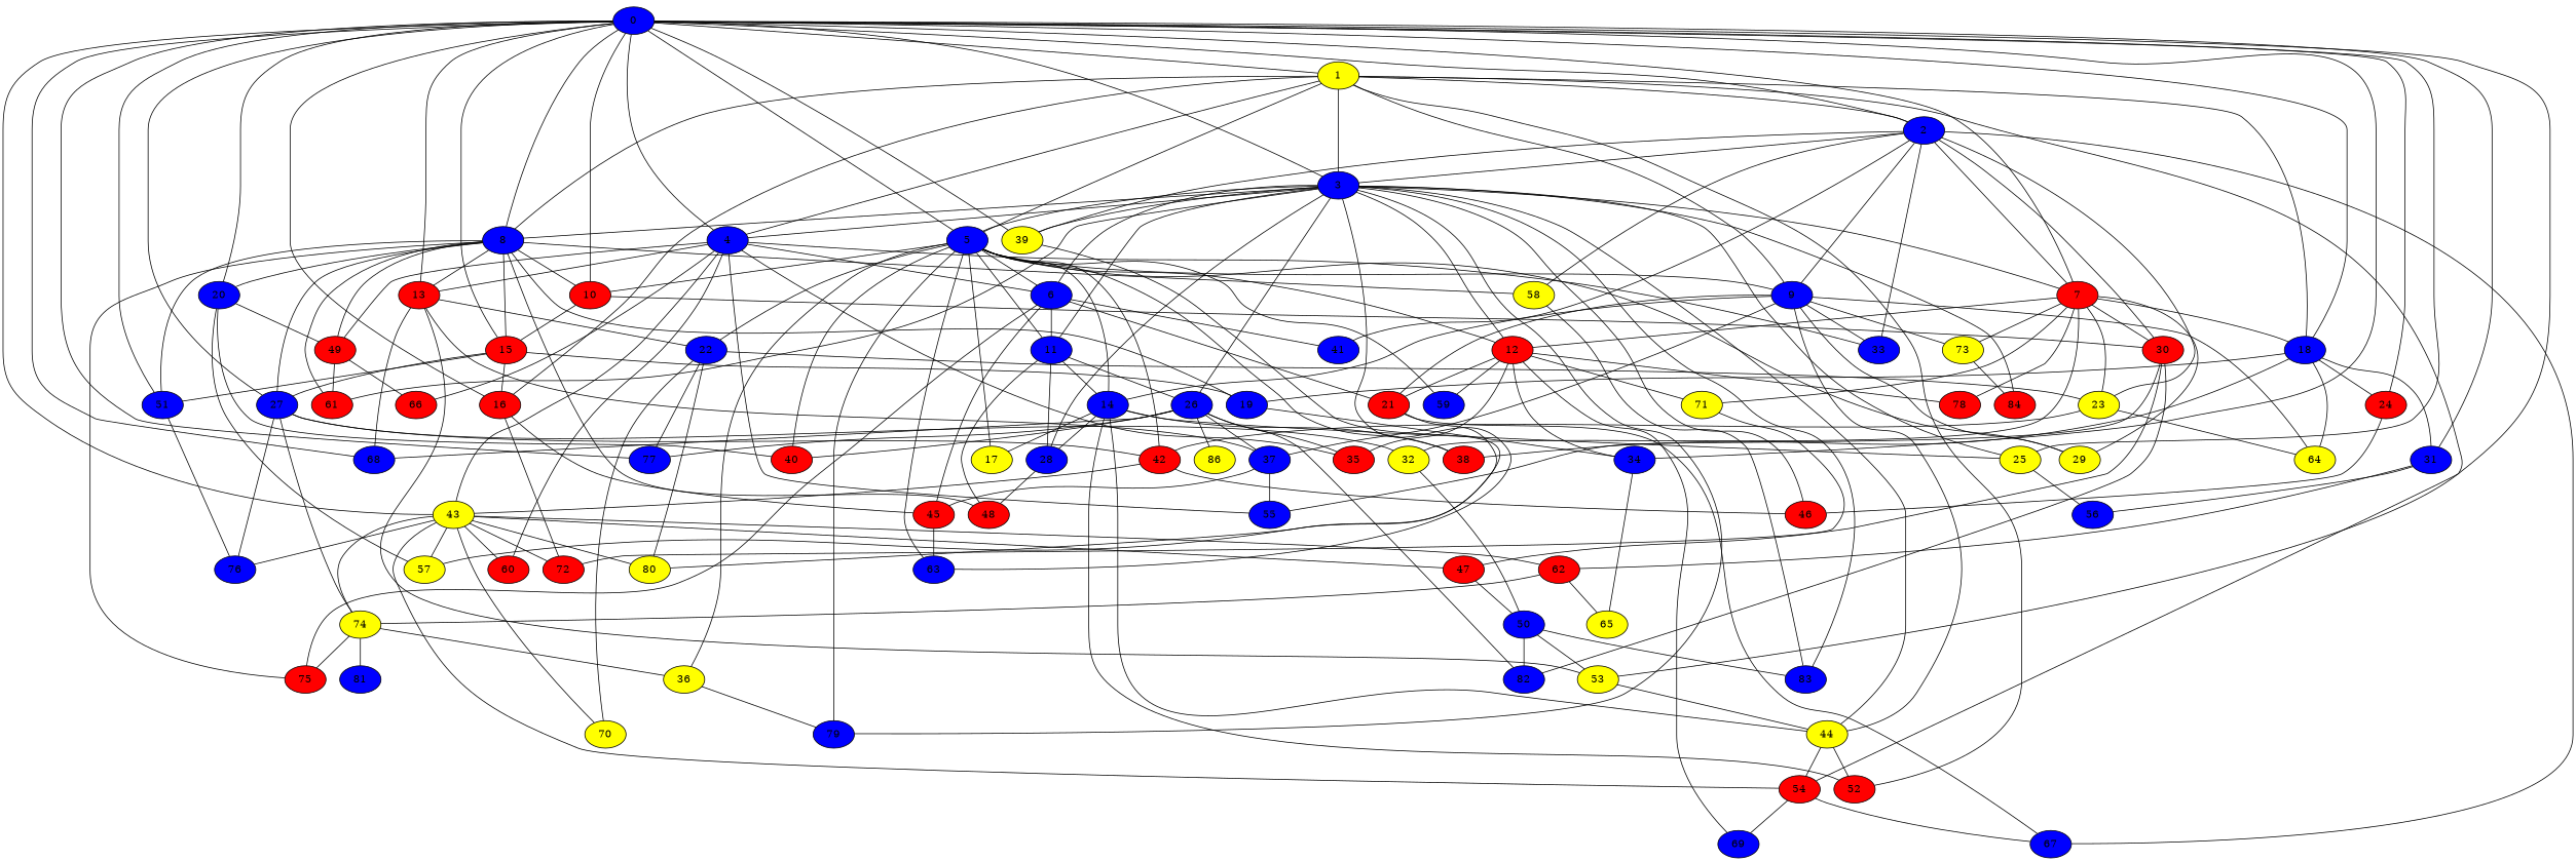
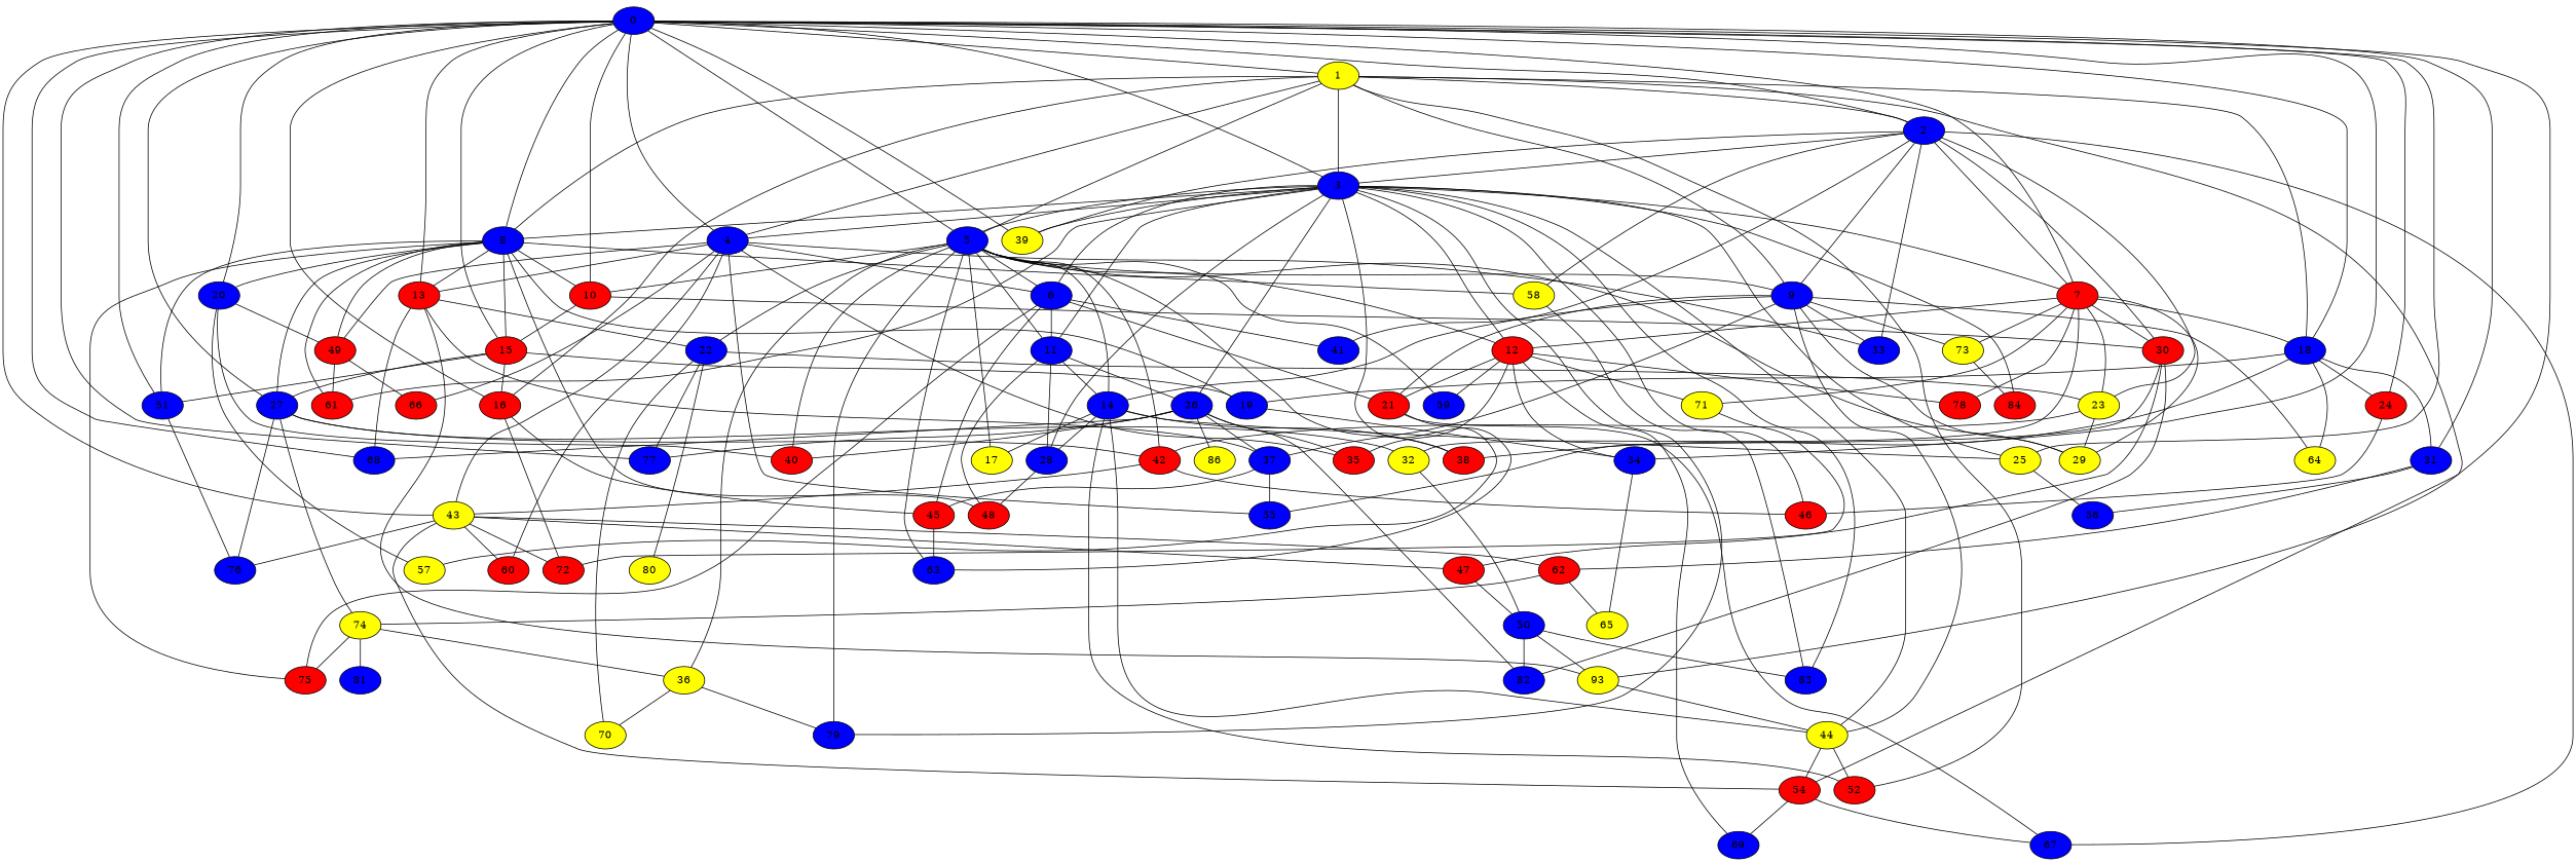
  graph {
    node [fillcolor=blue style=filled]
    1 [fillcolor=yellow]
    0
    2
    3
    4
    5
    7 [fillcolor=red]
    8
    10 [fillcolor=red]
    13 [fillcolor=red]
    15 [fillcolor=red]
    16 [fillcolor=red]
    18
    20
    24 [fillcolor=red]
    25 [fillcolor=yellow]
    27
    31
    34
    39 [fillcolor=yellow]
    43 [fillcolor=yellow]
    51
-   53 [fillcolor=yellow]
+   53 [fillcolor=yellow label=93]
    68
    77
    9
    52 [fillcolor=red]
    54 [fillcolor=red]
    58 [fillcolor=yellow]
    23 [fillcolor=yellow]
    30 [fillcolor=red]
    33
    41
    67
    6
    11
    12 [fillcolor=red]
    26
    28
    44 [fillcolor=yellow]
    46 [fillcolor=red]
    61 [fillcolor=red]
    63
    79
    83
    84 [fillcolor=red]
    35 [fillcolor=red]
    49 [fillcolor=red]
    55
    60 [fillcolor=red]
    66 [fillcolor=red]
    14
    17 [fillcolor=yellow]
    22
    29 [fillcolor=yellow]
    36 [fillcolor=yellow]
    38 [fillcolor=red]
    40 [fillcolor=red]
    42 [fillcolor=red]
    59
    32 [fillcolor=yellow]
    71 [fillcolor=yellow]
    73 [fillcolor=yellow]
    78 [fillcolor=red]
    75 [fillcolor=red]
    19
    48 [fillcolor=red]
    37
    45 [fillcolor=red]
    72 [fillcolor=red]
    64 [fillcolor=yellow]
    57 [fillcolor=yellow]
    56
    74 [fillcolor=yellow]
    76
    62 [fillcolor=red]
    65 [fillcolor=yellow]
    80 [fillcolor=yellow]
    70 [fillcolor=yellow]
    47 [fillcolor=red]
    21 [fillcolor=red]
    69
    82
    n84 [fillcolor=yellow label=86]
    50
    81
    1 -- 2
    1 -- 3
    1 -- 4
    1 -- 5
    1 -- 8
    1 -- 16
    1 -- 18
    1 -- 9
    1 -- 52
    1 -- 54
    0 -- 1
    0 -- 2
    0 -- 3
    0 -- 4
    0 -- 5
    0 -- 7
    0 -- 8
    0 -- 10
    0 -- 13
    0 -- 15
    0 -- 16
    0 -- 18
    0 -- 20
    0 -- 24
    0 -- 25
    0 -- 27
    0 -- 31
    0 -- 34
    0 -- 39
    0 -- 43
    0 -- 51
    0 -- 53
    0 -- 68
    0 -- 77
    2 -- 3
    2 -- 7
    2 -- 39
    2 -- 9
    2 -- 58
    2 -- 23
    2 -- 30
    2 -- 33
    2 -- 41
    2 -- 67
    3 -- 4
    3 -- 5
    3 -- 7
    3 -- 8
    3 -- 25
    3 -- 39
    3 -- 6
    3 -- 11
    3 -- 12
    3 -- 26
    3 -- 28
    3 -- 44
    3 -- 46
    3 -- 61
    3 -- 63
    3 -- 79
    3 -- 83
    3 -- 84
    4 -- 13
    4 -- 43
    4 -- 33
    4 -- 6
    4 -- 35
    4 -- 49
    4 -- 55
    4 -- 60
    4 -- 66
    5 -- 10
    5 -- 9
    5 -- 6
    5 -- 11
    5 -- 12
    5 -- 63
    5 -- 79
    5 -- 14
    5 -- 17
    5 -- 22
    5 -- 29
    5 -- 36
    5 -- 38
    5 -- 40
    5 -- 42
    5 -- 59
    7 -- 18
    7 -- 23
    7 -- 30
    7 -- 12
    7 -- 29
    7 -- 32
    7 -- 71
    7 -- 73
    7 -- 78
    8 -- 10
    8 -- 13
    8 -- 15
    8 -- 20
    8 -- 27
    8 -- 51
    8 -- 58
    8 -- 61
    8 -- 49
    8 -- 75
    8 -- 19
    8 -- 48
    10 -- 15
    10 -- 30
    13 -- 53
    13 -- 68
    13 -- 22
    13 -- 37
    15 -- 16
    15 -- 27
    15 -- 51
    15 -- 19
    16 -- 45
    16 -- 72
    18 -- 24
    18 -- 31
    18 -- 38
    18 -- 19
    18 -- 64
    20 -- 49
    20 -- 40
    20 -- 57
    24 -- 46
    25 -- 56
    27 -- 42
    27 -- 32
    27 -- 74
    27 -- 76
    31 -- 56
    31 -- 62
    34 -- 65
-   39 -- 80
    43 -- 54
    43 -- 60
    43 -- 72
-   43 -- 57
-   43 -- 74
    43 -- 76
    43 -- 62
-   43 -- 80
-   43 -- 70
+   36 -- 70
    43 -- 47
    51 -- 76
    53 -- 44
    9 -- 33
    9 -- 44
    9 -- 14
    9 -- 29
    9 -- 73
    9 -- 37
    9 -- 64
    9 -- 21
    54 -- 67
    54 -- 69
    58 -- 83
    23 -- 42
-   23 -- 64
+   23 -- 29
    30 -- 55
    30 -- 47
    30 -- 82
    6 -- 41
    6 -- 11
    6 -- 75
    6 -- 45
    6 -- 21
    11 -- 26
    11 -- 28
    11 -- 14
    11 -- 48
    12 -- 34
    12 -- 35
    12 -- 59
    12 -- 71
    12 -- 78
    12 -- 21
    12 -- 69
    26 -- 68
    26 -- 77
    26 -- 35
    26 -- 40
    26 -- 37
    26 -- 82
    26 -- n84
    28 -- 48
    44 -- 52
    44 -- 54
    49 -- 61
    49 -- 66
    14 -- 25
    14 -- 52
    14 -- 28
    14 -- 44
    14 -- 17
    14 -- 38
    22 -- 77
    22 -- 23
    22 -- 80
    22 -- 70
    36 -- 79
    42 -- 43
    42 -- 46
    32 -- 50
    71 -- 72
    73 -- 84
    19 -- 34
    37 -- 55
    37 -- 45
    45 -- 63
    74 -- 36
    74 -- 75
    74 -- 81
    62 -- 74
    62 -- 65
    47 -- 50
    21 -- 67
    21 -- 57
    50 -- 53
    50 -- 83
    50 -- 82
  }
